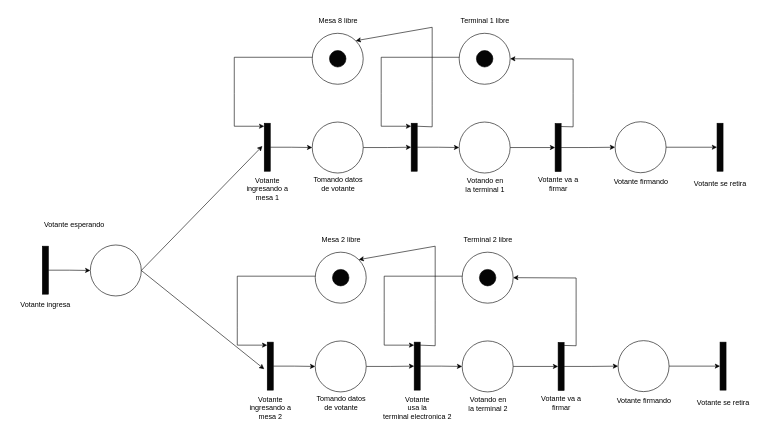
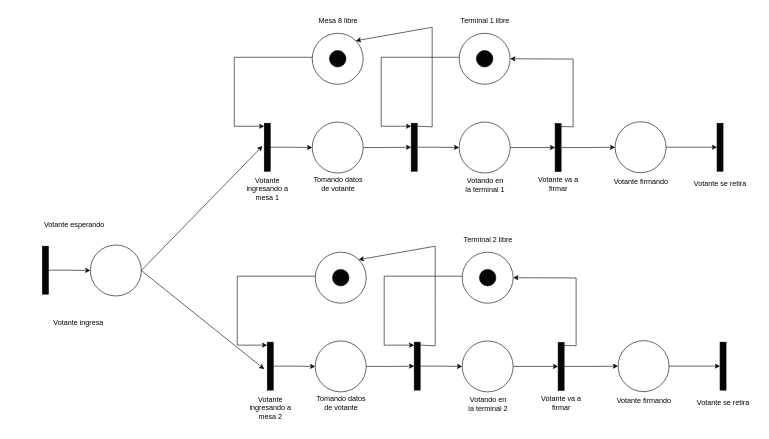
  <mxCell id="0" />
  <mxCell id="1" parent="0" />
  <mxCell id="2" value="" style="edgeStyle=orthogonalEdgeStyle;rounded=0;orthogonalLoop=1;jettySize=auto;html=1;curved=0;" edge="1" parent="1" source="3" target="4"><mxGeometry relative="1" as="geometry" /></mxCell>
  <mxCell id="3" value="" style="html=1;points=[[0,0,0,0,5],[0,1,0,0,-5],[1,0,0,0,5],[1,1,0,0,-5]];perimeter=orthogonalPerimeter;outlineConnect=0;targetShapes=umlLifeline;portConstraint=eastwest;newEdgeStyle={&quot;curved&quot;:0,&quot;rounded&quot;:0};fillColor=#050505;" vertex="1" parent="1"><mxGeometry x="70" y="410" width="10" height="80" as="geometry" /></mxCell>
  <mxCell id="4" value="" style="ellipse;whiteSpace=wrap;html=1;aspect=fixed;" vertex="1" parent="1"><mxGeometry x="150" y="408" width="85" height="85" as="geometry" /></mxCell>
  <mxCell id="5" value="" style="endArrow=classic;html=1;rounded=0;entryX=-0.309;entryY=0.475;entryDx=0;entryDy=0;exitX=1;exitY=0.5;exitDx=0;exitDy=0;entryPerimeter=0;" edge="1" parent="1" source="4" target="8"><mxGeometry width="50" height="50" relative="1" as="geometry"><mxPoint x="270" y="400" as="sourcePoint" /><mxPoint x="430" y="245.5" as="targetPoint" /></mxGeometry></mxCell>
  <mxCell id="6" value="" style="endArrow=classic;html=1;rounded=0;exitX=1;exitY=0.5;exitDx=0;exitDy=0;" edge="1" parent="1" source="4"><mxGeometry width="50" height="50" relative="1" as="geometry"><mxPoint x="270" y="400" as="sourcePoint" /><mxPoint x="440" y="615" as="targetPoint" /></mxGeometry></mxCell>
  <mxCell id="7" value="" style="edgeStyle=orthogonalEdgeStyle;rounded=0;orthogonalLoop=1;jettySize=auto;html=1;curved=0;" edge="1" parent="1" source="8" target="10"><mxGeometry relative="1" as="geometry" /></mxCell>
  <mxCell id="8" value="" style="html=1;points=[[0,0,0,0,5],[0,1,0,0,-5],[1,0,0,0,5],[1,1,0,0,-5]];perimeter=orthogonalPerimeter;outlineConnect=0;targetShapes=umlLifeline;portConstraint=eastwest;newEdgeStyle={&quot;curved&quot;:0,&quot;rounded&quot;:0};fillColor=#050505;" vertex="1" parent="1"><mxGeometry x="440" y="205" width="10" height="80" as="geometry" /></mxCell>
  <mxCell id="9" value="" style="edgeStyle=orthogonalEdgeStyle;rounded=0;orthogonalLoop=1;jettySize=auto;html=1;" edge="1" parent="1" source="10" target="16"><mxGeometry relative="1" as="geometry"><mxPoint x="680" y="245.5" as="targetPoint" /></mxGeometry></mxCell>
  <mxCell id="10" value="" style="ellipse;whiteSpace=wrap;html=1;aspect=fixed;" vertex="1" parent="1"><mxGeometry x="520" y="203" width="85" height="85" as="geometry" /></mxCell>
  <mxCell id="11" value="" style="ellipse;whiteSpace=wrap;html=1;aspect=fixed;" vertex="1" parent="1"><mxGeometry x="520" y="55" width="85" height="85" as="geometry" /></mxCell>
  <mxCell id="12" value="" style="ellipse;whiteSpace=wrap;html=1;aspect=fixed;fillColor=#050505;" vertex="1" parent="1"><mxGeometry x="548.75" y="83.75" width="27.5" height="27.5" as="geometry" /></mxCell>
  <mxCell id="13" value="" style="endArrow=classic;html=1;rounded=0;entryX=1;entryY=0;entryDx=0;entryDy=0;exitX=1;exitY=0;exitDx=0;exitDy=5;exitPerimeter=0;" edge="1" parent="1" source="16" target="11"><mxGeometry width="50" height="50" relative="1" as="geometry"><mxPoint x="690" y="245" as="sourcePoint" /><mxPoint x="740" y="195" as="targetPoint" /><Array as="points"><mxPoint x="720" y="211" /><mxPoint x="720" y="175" /><mxPoint x="720" y="135" /><mxPoint x="720" y="95" /><mxPoint x="720" y="45" /></Array></mxGeometry></mxCell>
  <mxCell id="14" value="" style="endArrow=classic;html=1;rounded=0;entryX=0;entryY=0;entryDx=0;entryDy=5;entryPerimeter=0;" edge="1" parent="1" target="8"><mxGeometry width="50" height="50" relative="1" as="geometry"><mxPoint x="520" y="95" as="sourcePoint" /><mxPoint x="570" y="45" as="targetPoint" /><Array as="points"><mxPoint x="390" y="95" /><mxPoint x="390" y="155" /><mxPoint x="390" y="210" /></Array></mxGeometry></mxCell>
  <mxCell id="15" value="" style="edgeStyle=orthogonalEdgeStyle;rounded=0;orthogonalLoop=1;jettySize=auto;html=1;curved=0;" edge="1" parent="1" source="16" target="18"><mxGeometry relative="1" as="geometry" /></mxCell>
  <mxCell id="16" value="" style="html=1;points=[[0,0,0,0,5],[0,1,0,0,-5],[1,0,0,0,5],[1,1,0,0,-5]];perimeter=orthogonalPerimeter;outlineConnect=0;targetShapes=umlLifeline;portConstraint=eastwest;newEdgeStyle={&quot;curved&quot;:0,&quot;rounded&quot;:0};fillColor=#050505;" vertex="1" parent="1"><mxGeometry x="685" y="205" width="10" height="80" as="geometry" /></mxCell>
  <mxCell id="17" value="" style="edgeStyle=orthogonalEdgeStyle;rounded=0;orthogonalLoop=1;jettySize=auto;html=1;" edge="1" parent="1" source="18" target="20"><mxGeometry relative="1" as="geometry" /></mxCell>
  <mxCell id="18" value="" style="ellipse;whiteSpace=wrap;html=1;aspect=fixed;" vertex="1" parent="1"><mxGeometry x="765" y="203" width="85" height="85" as="geometry" /></mxCell>
  <mxCell id="19" value="" style="edgeStyle=orthogonalEdgeStyle;rounded=0;orthogonalLoop=1;jettySize=auto;html=1;curved=0;" edge="1" parent="1" source="20" target="26"><mxGeometry relative="1" as="geometry" /></mxCell>
  <mxCell id="20" value="" style="html=1;points=[[0,0,0,0,5],[0,1,0,0,-5],[1,0,0,0,5],[1,1,0,0,-5]];perimeter=orthogonalPerimeter;outlineConnect=0;targetShapes=umlLifeline;portConstraint=eastwest;newEdgeStyle={&quot;curved&quot;:0,&quot;rounded&quot;:0};fillColor=#050505;" vertex="1" parent="1"><mxGeometry x="925" y="205.5" width="10" height="80" as="geometry" /></mxCell>
  <mxCell id="21" value="" style="ellipse;whiteSpace=wrap;html=1;aspect=fixed;" vertex="1" parent="1"><mxGeometry x="765" y="55" width="85" height="85" as="geometry" /></mxCell>
  <mxCell id="22" value="" style="ellipse;whiteSpace=wrap;html=1;aspect=fixed;fillColor=#050505;" vertex="1" parent="1"><mxGeometry x="793.75" y="83.75" width="27.5" height="27.5" as="geometry" /></mxCell>
  <mxCell id="23" value="" style="endArrow=classic;html=1;rounded=0;entryX=1;entryY=0.5;entryDx=0;entryDy=0;exitX=1;exitY=0;exitDx=0;exitDy=5;exitPerimeter=0;" edge="1" parent="1" source="20" target="21"><mxGeometry width="50" height="50" relative="1" as="geometry"><mxPoint x="935" y="245" as="sourcePoint" /><mxPoint x="985" y="195" as="targetPoint" /><Array as="points"><mxPoint x="955" y="211" /><mxPoint x="955" y="155" /><mxPoint x="955" y="98" /></Array></mxGeometry></mxCell>
  <mxCell id="24" value="" style="endArrow=classic;html=1;rounded=0;entryX=0;entryY=0;entryDx=0;entryDy=5;entryPerimeter=0;" edge="1" parent="1" target="16"><mxGeometry width="50" height="50" relative="1" as="geometry"><mxPoint x="765" y="95" as="sourcePoint" /><mxPoint x="815" y="45" as="targetPoint" /><Array as="points"><mxPoint x="635" y="95" /><mxPoint x="635" y="155" /><mxPoint x="635" y="210" /></Array></mxGeometry></mxCell>
  <mxCell id="25" value="" style="edgeStyle=orthogonalEdgeStyle;rounded=0;orthogonalLoop=1;jettySize=auto;html=1;" edge="1" parent="1" source="26" target="27"><mxGeometry relative="1" as="geometry" /></mxCell>
  <mxCell id="26" value="" style="ellipse;whiteSpace=wrap;html=1;aspect=fixed;" vertex="1" parent="1"><mxGeometry x="1025" y="202.5" width="85" height="85" as="geometry" /></mxCell>
  <mxCell id="27" value="" style="html=1;points=[[0,0,0,0,5],[0,1,0,0,-5],[1,0,0,0,5],[1,1,0,0,-5]];perimeter=orthogonalPerimeter;outlineConnect=0;targetShapes=umlLifeline;portConstraint=eastwest;newEdgeStyle={&quot;curved&quot;:0,&quot;rounded&quot;:0};fillColor=#050505;" vertex="1" parent="1"><mxGeometry x="1195" y="205" width="10" height="80" as="geometry" /></mxCell>
- <mxCell id="28" value="&lt;div&gt;Votante ingresa&lt;/div&gt;" style="text;html=1;align=center;verticalAlign=middle;resizable=0;points=[];autosize=1;strokeColor=none;fillColor=none;" vertex="1" parent="1"><mxGeometry x="20" y="493" width="110" height="30" as="geometry" /></mxCell>
+ <mxCell id="28" value="&lt;div&gt;Votante ingresa&lt;/div&gt;" style="text;html=1;align=center;verticalAlign=middle;resizable=0;points=[];autosize=1;strokeColor=none;fillColor=none;" vertex="1" parent="1"><mxGeometry x="75" y="523" width="110" height="30" as="geometry" /></mxCell>
  <mxCell id="29" value="Votante esperando" style="text;html=1;align=center;verticalAlign=middle;resizable=0;points=[];autosize=1;strokeColor=none;fillColor=none;" vertex="1" parent="1"><mxGeometry x="57.5" y="360" width="130" height="30" as="geometry" /></mxCell>
  <mxCell id="30" value="&lt;div&gt;Votante&lt;/div&gt;&lt;div&gt;ingresando a&lt;br&gt;&lt;/div&gt;&lt;div&gt;mesa 1&lt;br&gt;&lt;/div&gt;" style="text;html=1;align=center;verticalAlign=middle;resizable=0;points=[];autosize=1;strokeColor=none;fillColor=none;" vertex="1" parent="1"><mxGeometry x="395" y="285" width="100" height="60" as="geometry" /></mxCell>
  <mxCell id="31" value="&lt;div&gt;Tomando datos&lt;/div&gt;&lt;div&gt;de votante&lt;br&gt;&lt;/div&gt;" style="text;html=1;align=center;verticalAlign=middle;resizable=0;points=[];autosize=1;strokeColor=none;fillColor=none;" vertex="1" parent="1"><mxGeometry x="507.5" y="286" width="110" height="40" as="geometry" /></mxCell>
  <mxCell id="32" value="Mesa 8 libre" style="text;html=1;align=center;verticalAlign=middle;resizable=0;points=[];autosize=1;strokeColor=none;fillColor=none;" vertex="1" parent="1"><mxGeometry x="517.5" y="20" width="90" height="30" as="geometry" /></mxCell>
  <mxCell id="33" value="&lt;div&gt;Votando en&lt;/div&gt;&lt;div&gt;la terminal 1&lt;br&gt;&lt;/div&gt;" style="text;html=1;align=center;verticalAlign=middle;resizable=0;points=[];autosize=1;strokeColor=none;fillColor=none;" vertex="1" parent="1"><mxGeometry x="762.5" y="287.5" width="90" height="40" as="geometry" /></mxCell>
  <mxCell id="34" value="Terminal 1 libre" style="text;html=1;align=center;verticalAlign=middle;resizable=0;points=[];autosize=1;strokeColor=none;fillColor=none;" vertex="1" parent="1"><mxGeometry x="752.5" y="20" width="110" height="30" as="geometry" /></mxCell>
  <mxCell id="35" value="&lt;div&gt;Votante va a&lt;/div&gt;&lt;div&gt;firmar&lt;br&gt;&lt;/div&gt;" style="text;html=1;align=center;verticalAlign=middle;resizable=0;points=[];autosize=1;strokeColor=none;fillColor=none;" vertex="1" parent="1"><mxGeometry x="885" y="286" width="90" height="40" as="geometry" /></mxCell>
  <mxCell id="36" value="Votante firmando" style="text;html=1;align=center;verticalAlign=middle;resizable=0;points=[];autosize=1;strokeColor=none;fillColor=none;" vertex="1" parent="1"><mxGeometry x="1007.5" y="288" width="120" height="30" as="geometry" /></mxCell>
  <mxCell id="37" value="Votante se retira" style="text;html=1;align=center;verticalAlign=middle;resizable=0;points=[];autosize=1;strokeColor=none;fillColor=none;" vertex="1" parent="1"><mxGeometry x="1145" y="291" width="110" height="30" as="geometry" /></mxCell>
  <mxCell id="38" value="" style="edgeStyle=orthogonalEdgeStyle;rounded=0;orthogonalLoop=1;jettySize=auto;html=1;curved=0;" edge="1" parent="1" source="39" target="41"><mxGeometry relative="1" as="geometry" /></mxCell>
  <mxCell id="39" value="" style="html=1;points=[[0,0,0,0,5],[0,1,0,0,-5],[1,0,0,0,5],[1,1,0,0,-5]];perimeter=orthogonalPerimeter;outlineConnect=0;targetShapes=umlLifeline;portConstraint=eastwest;newEdgeStyle={&quot;curved&quot;:0,&quot;rounded&quot;:0};fillColor=#050505;" vertex="1" parent="1"><mxGeometry x="445" y="570" width="10" height="80" as="geometry" /></mxCell>
  <mxCell id="40" value="" style="edgeStyle=orthogonalEdgeStyle;rounded=0;orthogonalLoop=1;jettySize=auto;html=1;" edge="1" parent="1" source="41" target="47"><mxGeometry relative="1" as="geometry"><mxPoint x="685" y="610.5" as="targetPoint" /></mxGeometry></mxCell>
  <mxCell id="41" value="" style="ellipse;whiteSpace=wrap;html=1;aspect=fixed;" vertex="1" parent="1"><mxGeometry x="525" y="568" width="85" height="85" as="geometry" /></mxCell>
  <mxCell id="42" value="" style="ellipse;whiteSpace=wrap;html=1;aspect=fixed;" vertex="1" parent="1"><mxGeometry x="525" y="420" width="85" height="85" as="geometry" /></mxCell>
  <mxCell id="43" value="" style="ellipse;whiteSpace=wrap;html=1;aspect=fixed;fillColor=#050505;" vertex="1" parent="1"><mxGeometry x="553.75" y="448.75" width="27.5" height="27.5" as="geometry" /></mxCell>
  <mxCell id="44" value="" style="endArrow=classic;html=1;rounded=0;entryX=1;entryY=0;entryDx=0;entryDy=0;exitX=1;exitY=0;exitDx=0;exitDy=5;exitPerimeter=0;" edge="1" parent="1" source="47" target="42"><mxGeometry width="50" height="50" relative="1" as="geometry"><mxPoint x="695" y="610" as="sourcePoint" /><mxPoint x="745" y="560" as="targetPoint" /><Array as="points"><mxPoint x="725" y="576" /><mxPoint x="725" y="540" /><mxPoint x="725" y="500" /><mxPoint x="725" y="460" /><mxPoint x="725" y="410" /></Array></mxGeometry></mxCell>
  <mxCell id="45" value="" style="endArrow=classic;html=1;rounded=0;entryX=0;entryY=0;entryDx=0;entryDy=5;entryPerimeter=0;" edge="1" parent="1" target="39"><mxGeometry width="50" height="50" relative="1" as="geometry"><mxPoint x="525" y="460" as="sourcePoint" /><mxPoint x="575" y="410" as="targetPoint" /><Array as="points"><mxPoint x="395" y="460" /><mxPoint x="395" y="520" /><mxPoint x="395" y="545" /><mxPoint x="395" y="575" /></Array></mxGeometry></mxCell>
  <mxCell id="46" value="" style="edgeStyle=orthogonalEdgeStyle;rounded=0;orthogonalLoop=1;jettySize=auto;html=1;curved=0;" edge="1" parent="1" source="47" target="49"><mxGeometry relative="1" as="geometry" /></mxCell>
  <mxCell id="47" value="" style="html=1;points=[[0,0,0,0,5],[0,1,0,0,-5],[1,0,0,0,5],[1,1,0,0,-5]];perimeter=orthogonalPerimeter;outlineConnect=0;targetShapes=umlLifeline;portConstraint=eastwest;newEdgeStyle={&quot;curved&quot;:0,&quot;rounded&quot;:0};fillColor=#050505;" vertex="1" parent="1"><mxGeometry x="690" y="570" width="10" height="80" as="geometry" /></mxCell>
  <mxCell id="48" value="" style="edgeStyle=orthogonalEdgeStyle;rounded=0;orthogonalLoop=1;jettySize=auto;html=1;" edge="1" parent="1" source="49" target="51"><mxGeometry relative="1" as="geometry" /></mxCell>
  <mxCell id="49" value="" style="ellipse;whiteSpace=wrap;html=1;aspect=fixed;" vertex="1" parent="1"><mxGeometry x="770" y="568" width="85" height="85" as="geometry" /></mxCell>
  <mxCell id="50" value="" style="edgeStyle=orthogonalEdgeStyle;rounded=0;orthogonalLoop=1;jettySize=auto;html=1;curved=0;" edge="1" parent="1" source="51" target="57"><mxGeometry relative="1" as="geometry" /></mxCell>
  <mxCell id="51" value="" style="html=1;points=[[0,0,0,0,5],[0,1,0,0,-5],[1,0,0,0,5],[1,1,0,0,-5]];perimeter=orthogonalPerimeter;outlineConnect=0;targetShapes=umlLifeline;portConstraint=eastwest;newEdgeStyle={&quot;curved&quot;:0,&quot;rounded&quot;:0};fillColor=#050505;" vertex="1" parent="1"><mxGeometry x="930" y="570.5" width="10" height="80" as="geometry" /></mxCell>
  <mxCell id="52" value="" style="ellipse;whiteSpace=wrap;html=1;aspect=fixed;" vertex="1" parent="1"><mxGeometry x="770" y="420" width="85" height="85" as="geometry" /></mxCell>
  <mxCell id="53" value="" style="ellipse;whiteSpace=wrap;html=1;aspect=fixed;fillColor=#050505;" vertex="1" parent="1"><mxGeometry x="798.75" y="448.75" width="27.5" height="27.5" as="geometry" /></mxCell>
  <mxCell id="54" value="" style="endArrow=classic;html=1;rounded=0;entryX=1;entryY=0.5;entryDx=0;entryDy=0;exitX=1;exitY=0;exitDx=0;exitDy=5;exitPerimeter=0;" edge="1" parent="1" source="51" target="52"><mxGeometry width="50" height="50" relative="1" as="geometry"><mxPoint x="940" y="610" as="sourcePoint" /><mxPoint x="990" y="560" as="targetPoint" /><Array as="points"><mxPoint x="960" y="576" /><mxPoint x="960" y="520" /><mxPoint x="960" y="463" /></Array></mxGeometry></mxCell>
  <mxCell id="55" value="" style="endArrow=classic;html=1;rounded=0;entryX=0;entryY=0;entryDx=0;entryDy=5;entryPerimeter=0;" edge="1" parent="1" target="47"><mxGeometry width="50" height="50" relative="1" as="geometry"><mxPoint x="770" y="460" as="sourcePoint" /><mxPoint x="820" y="410" as="targetPoint" /><Array as="points"><mxPoint x="640" y="460" /><mxPoint x="640" y="520" /><mxPoint x="640" y="575" /></Array></mxGeometry></mxCell>
  <mxCell id="56" value="" style="edgeStyle=orthogonalEdgeStyle;rounded=0;orthogonalLoop=1;jettySize=auto;html=1;" edge="1" parent="1" source="57" target="58"><mxGeometry relative="1" as="geometry" /></mxCell>
  <mxCell id="57" value="" style="ellipse;whiteSpace=wrap;html=1;aspect=fixed;" vertex="1" parent="1"><mxGeometry x="1030" y="567.5" width="85" height="85" as="geometry" /></mxCell>
  <mxCell id="58" value="" style="html=1;points=[[0,0,0,0,5],[0,1,0,0,-5],[1,0,0,0,5],[1,1,0,0,-5]];perimeter=orthogonalPerimeter;outlineConnect=0;targetShapes=umlLifeline;portConstraint=eastwest;newEdgeStyle={&quot;curved&quot;:0,&quot;rounded&quot;:0};fillColor=#050505;" vertex="1" parent="1"><mxGeometry x="1200" y="570" width="10" height="80" as="geometry" /></mxCell>
  <mxCell id="59" value="&lt;div&gt;Votante&lt;/div&gt;&lt;div&gt;ingresando a&lt;br&gt;&lt;/div&gt;&lt;div&gt;mesa 2&lt;br&gt;&lt;/div&gt;" style="text;html=1;align=center;verticalAlign=middle;resizable=0;points=[];autosize=1;strokeColor=none;fillColor=none;" vertex="1" parent="1"><mxGeometry x="400" y="650" width="100" height="60" as="geometry" /></mxCell>
  <mxCell id="60" value="&lt;div&gt;Tomando datos&lt;/div&gt;&lt;div&gt;de votante&lt;br&gt;&lt;/div&gt;" style="text;html=1;align=center;verticalAlign=middle;resizable=0;points=[];autosize=1;strokeColor=none;fillColor=none;" vertex="1" parent="1"><mxGeometry x="512.5" y="651" width="110" height="40" as="geometry" /></mxCell>
- <mxCell id="61" value="Mesa 2 libre" style="text;html=1;align=center;verticalAlign=middle;resizable=0;points=[];autosize=1;strokeColor=none;fillColor=none;" vertex="1" parent="1"><mxGeometry x="522.5" y="385" width="90" height="30" as="geometry" /></mxCell>
- <mxCell id="62" value="&lt;div&gt;Votante&lt;/div&gt;&lt;div&gt;usa la&lt;/div&gt;&lt;div&gt;terminal electronica 2&lt;br&gt;&lt;/div&gt;" style="text;html=1;align=center;verticalAlign=middle;resizable=0;points=[];autosize=1;strokeColor=none;fillColor=none;" vertex="1" parent="1"><mxGeometry x="625" y="650" width="140" height="60" as="geometry" /></mxCell>
  <mxCell id="63" value="&lt;div&gt;Votando en&lt;/div&gt;&lt;div&gt;la terminal 2&lt;br&gt;&lt;/div&gt;" style="text;html=1;align=center;verticalAlign=middle;resizable=0;points=[];autosize=1;strokeColor=none;fillColor=none;" vertex="1" parent="1"><mxGeometry x="767.5" y="652.5" width="90" height="40" as="geometry" /></mxCell>
  <mxCell id="64" value="Terminal 2 libre" style="text;html=1;align=center;verticalAlign=middle;resizable=0;points=[];autosize=1;strokeColor=none;fillColor=none;" vertex="1" parent="1"><mxGeometry x="757.5" y="385" width="110" height="30" as="geometry" /></mxCell>
  <mxCell id="65" value="&lt;div&gt;Votante va a&lt;/div&gt;&lt;div&gt;firmar&lt;br&gt;&lt;/div&gt;" style="text;html=1;align=center;verticalAlign=middle;resizable=0;points=[];autosize=1;strokeColor=none;fillColor=none;" vertex="1" parent="1"><mxGeometry x="890" y="651" width="90" height="40" as="geometry" /></mxCell>
  <mxCell id="66" value="Votante firmando" style="text;html=1;align=center;verticalAlign=middle;resizable=0;points=[];autosize=1;strokeColor=none;fillColor=none;" vertex="1" parent="1"><mxGeometry x="1012.5" y="653" width="120" height="30" as="geometry" /></mxCell>
  <mxCell id="67" value="Votante se retira" style="text;html=1;align=center;verticalAlign=middle;resizable=0;points=[];autosize=1;strokeColor=none;fillColor=none;" vertex="1" parent="1"><mxGeometry x="1150" y="656" width="110" height="30" as="geometry" /></mxCell>
